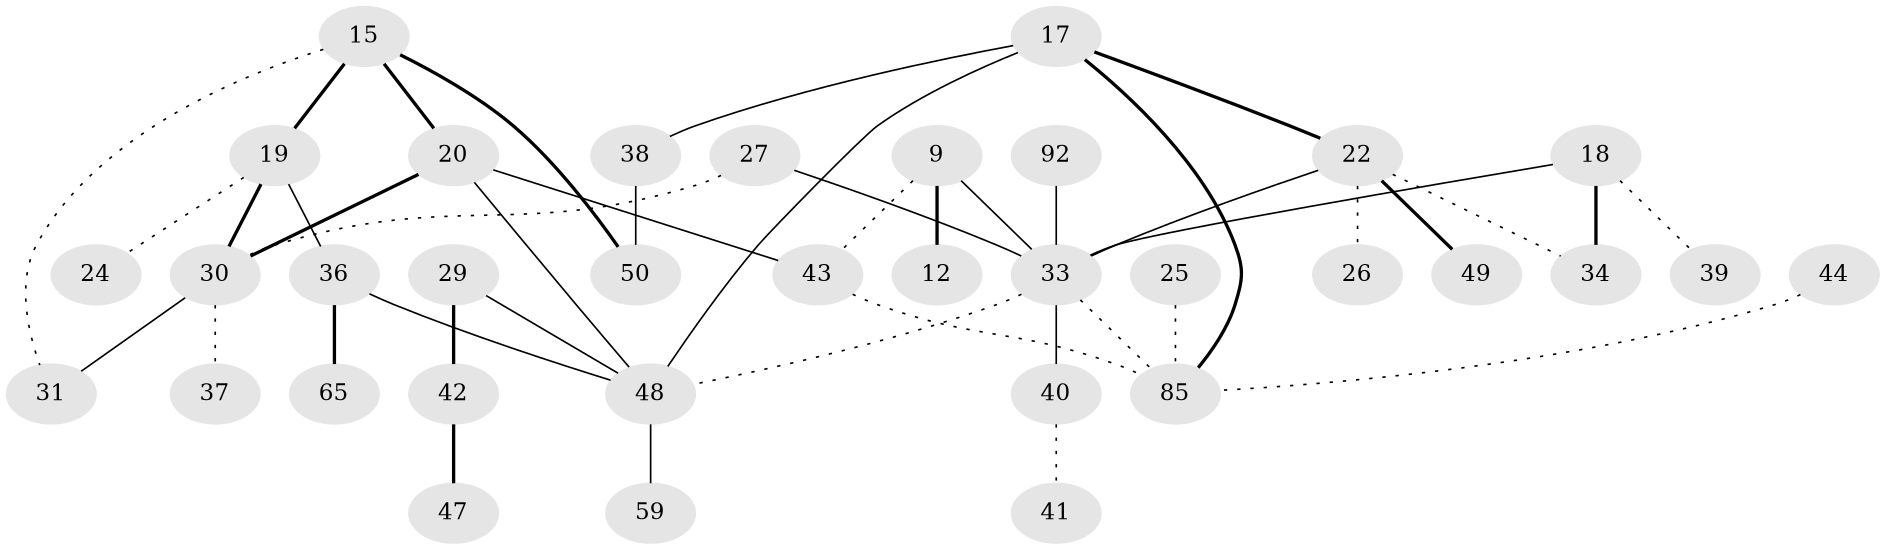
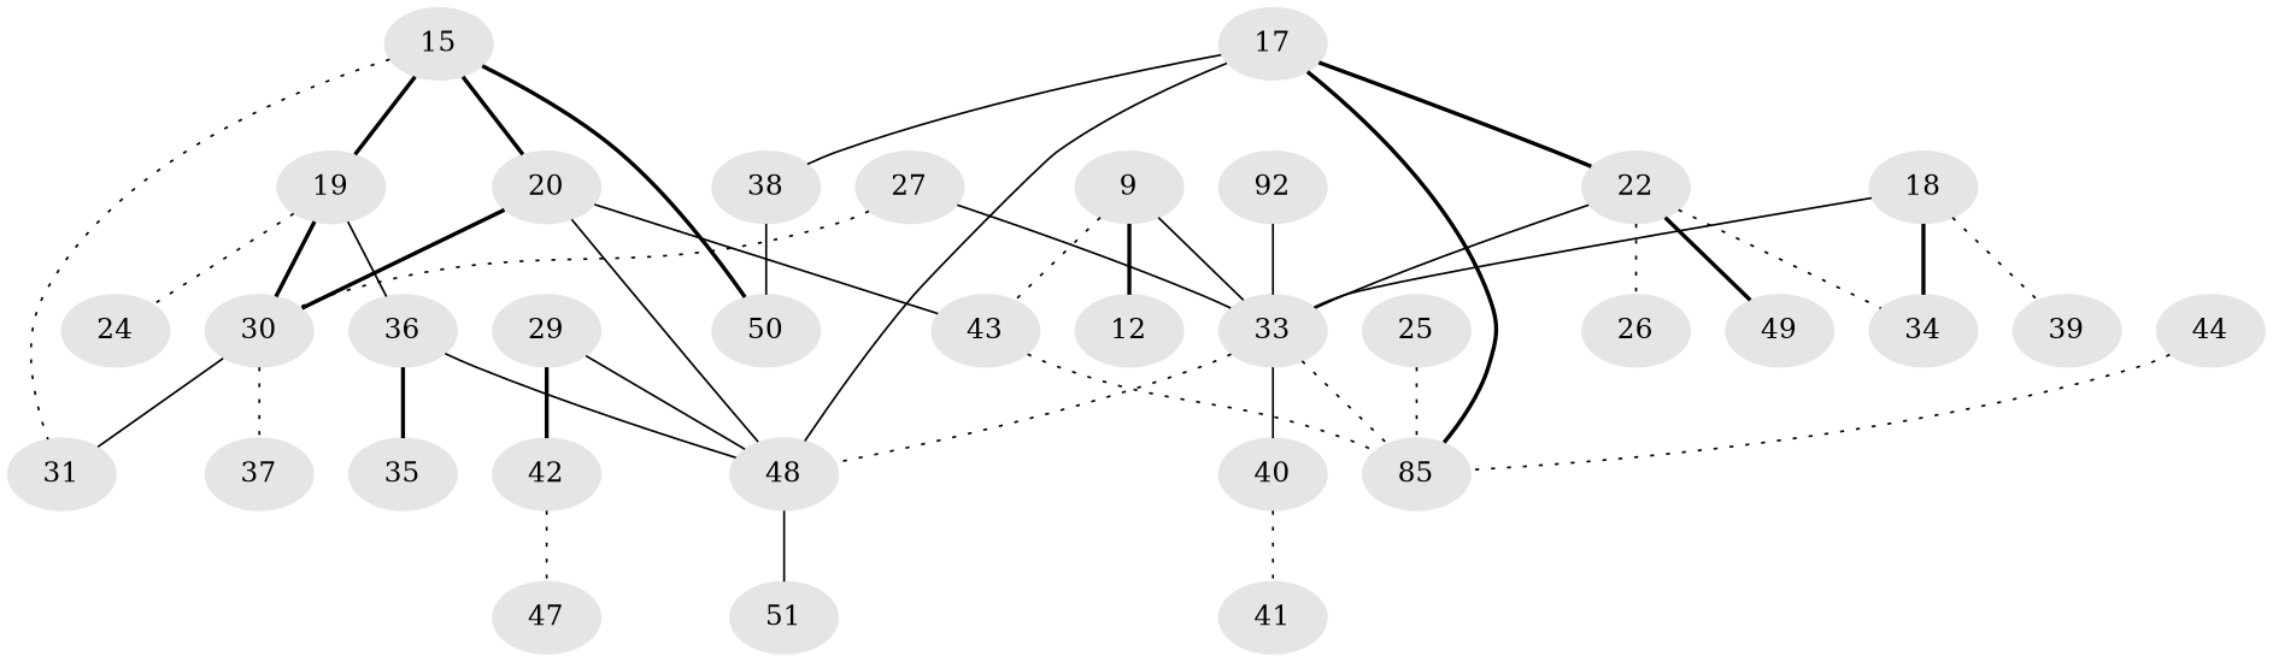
  graph {
    node [color=gray90 style=filled]
    edge [style=solid]
    9 [super="+5"]
    12
    33 [super="+2"]
    43 [super="+13"]
    n5 [label=85 super="+3+1"]
    48 [super="+4+11+23+46+21"]
    40
    15
    19
    20
    31 [super="+8+14"]
    50
    24
    30 [super="+6"]
    36
    17 [super="+10"]
    22 [super="+16"]
    38
    34
    26
    49
-   51 [label=59]
+   51
    18
    39
    37
-   35 [label=65]
+   35
    25
    27
    29
    42
    47
    n32 [label=92 super="+7"]
    41
    44
    9 -- 12 [style=bold]
    9 -- 33
    9 -- 43 [style=dotted weight=2]
    33 -- n5 [style=dotted weight=2]
    33 -- 48 [style=dotted weight=2]
    33 -- 40
    43 -- n5 [style=dotted]
    48 -- 51
    40 -- 41 [style=dotted]
    15 -- 19 [style=bold]
    15 -- 20 [style=bold]
    15 -- 31 [style=dotted]
    15 -- 50 [style=bold]
    19 -- 24 [style=dotted]
    19 -- 30 [style=bold]
    19 -- 36
    20 -- 43 [weight=2]
    20 -- 48
    20 -- 30 [style=bold]
    30 -- 31
    30 -- 37 [style=dotted]
    36 -- 48
    36 -- 35 [style=bold]
    17 -- n5 [style=bold]
    17 -- 48
    17 -- 22 [style=bold]
    17 -- 38
    22 -- 33
    22 -- 34 [style=dotted]
    22 -- 26 [style=dotted]
    22 -- 49 [style=bold]
    38 -- 50
    18 -- 33
    18 -- 34 [style=bold]
    18 -- 39 [style=dotted]
    25 -- n5 [style=dotted]
    27 -- 33 [weight=2]
    27 -- 30 [style=dotted]
    29 -- 48
    29 -- 42 [style=bold]
-   42 -- 47 [style=bold]
+   42 -- 47 [style=dotted]
    n32 -- 33
    44 -- n5 [style=dotted]
  }
